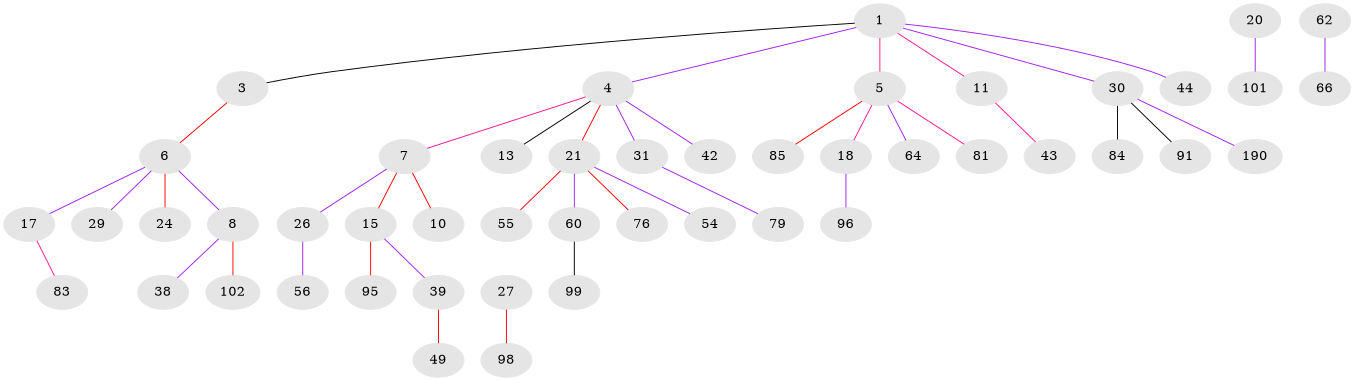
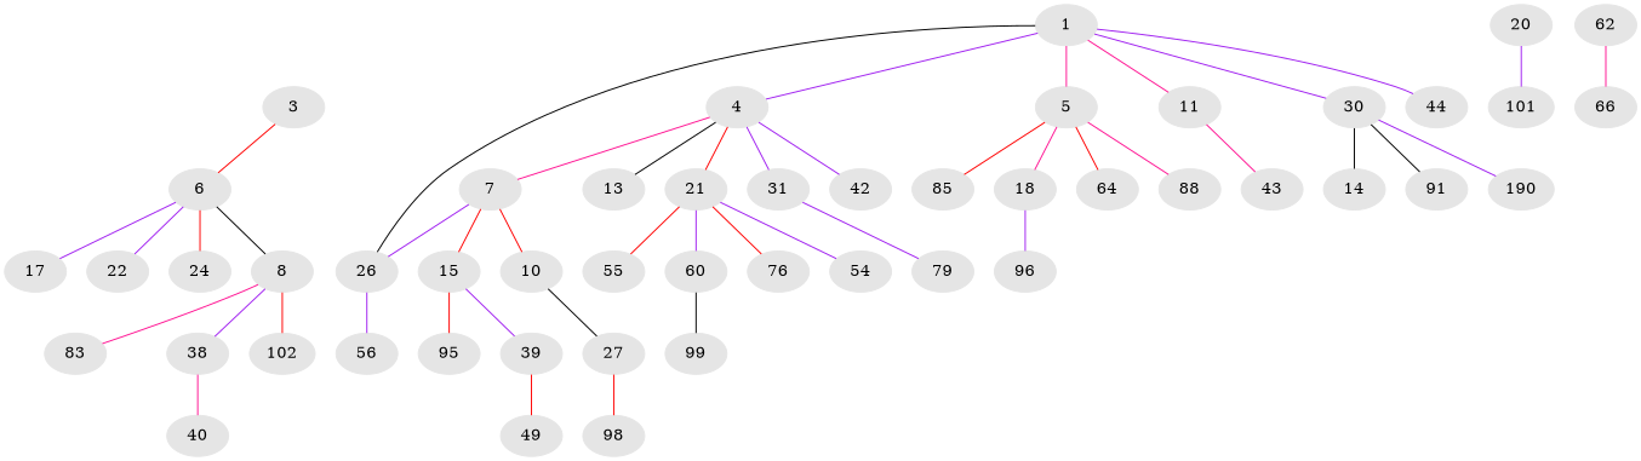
  graph {
    node [color=gray90 style=filled]
    edge [color=purple]
    1 [super="+2"]
    3
    4 [super="+14"]
    5 [super="+37"]
    11 [super="+33+48+86"]
    30 [super="+68+47+87"]
    44 [super="+75"]
    6
    7 [super="+9+72+34+19"]
    13 [super="+32+80"]
    21 [super="+25+28"]
    31 [super="+82+41"]
    42 [super="+61"]
    18 [super="+23"]
    n15 [label=64 super="+71"]
-   81
+   81 [label=88]
    85
    43
    20 [super="+50+65"]
    101
-   84
+   84 [label=14]
    91 [super="+94"]
    n23 [label=190]
    8 [super="+67"]
    17 [super="+45"]
-   22 [label=29]
+   22
    24
    10 [super="+16+97"]
    15 [super="+70+35+89"]
    26 [super="+46+36+69+93"]
    54
    55
    60
    76
    79
    96
    38
    83
    102
    27 [super="+29+92"]
    39 [super="+56"]
    n42 [label=95]
    n43 [label=56 super="+74"]
    62 [super="+64"]
    66 [super="+73"]
+   40
    98
    49 [super="+95"]
    99
-   1 -- 3 [color=black]
+   1 -- 26 [color=black]
    1 -- 4
    1 -- 5 [color=deeppink]
    1 -- 11 [color=deeppink]
    1 -- 30
    1 -- 44
    3 -- 6 [color=red]
    4 -- 7 [color=deeppink]
    4 -- 13 [color=black]
    4 -- 21 [color=red]
    4 -- 31
    4 -- 42
    5 -- 18 [color=deeppink]
-   5 -- n15
+   5 -- n15 [color=red]
    5 -- 81 [color=deeppink]
    5 -- 85 [color=red]
    11 -- 43 [color=deeppink]
    30 -- 84 [color=black]
    30 -- 91 [color=black]
    30 -- n23
-   6 -- 8
+   6 -- 8 [color=black]
    6 -- 17
    6 -- 22
    6 -- 24 [color=red]
    7 -- 10 [color=red]
    7 -- 15 [color=red]
    7 -- 26
    21 -- 54
    21 -- 55 [color=red]
    21 -- 60
    21 -- 76 [color=red]
    31 -- 79
    18 -- 96
    20 -- 101
    8 -- 38
-   17 -- 83 [color=deeppink]
+   8 -- 83 [color=deeppink]
    8 -- 102 [color=red]
+   10 -- 27 [color=black]
    15 -- 39
    15 -- n42 [color=red]
    26 -- n43
    60 -- 99 [color=black]
+   38 -- 40 [color=deeppink]
    27 -- 98 [color=red]
    39 -- 49 [color=red]
-   62 -- 66
+   62 -- 66 [color=deeppink]
  }
